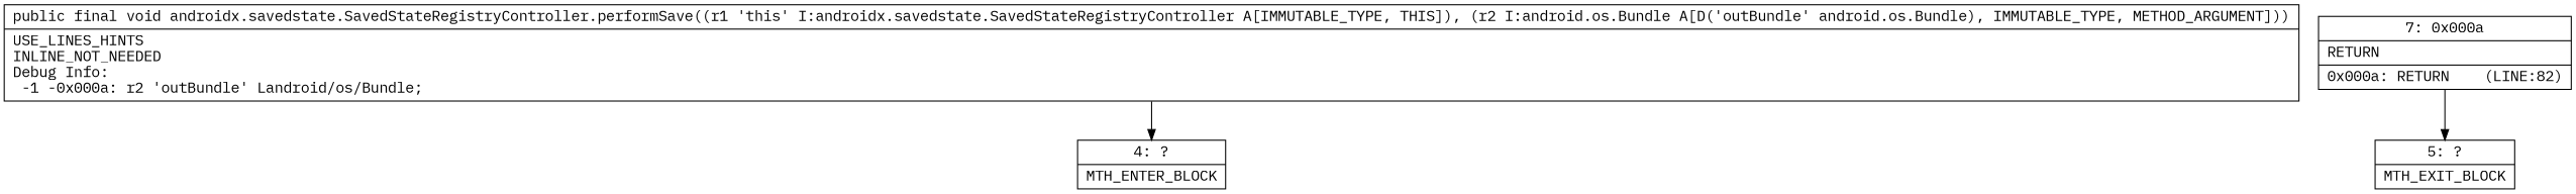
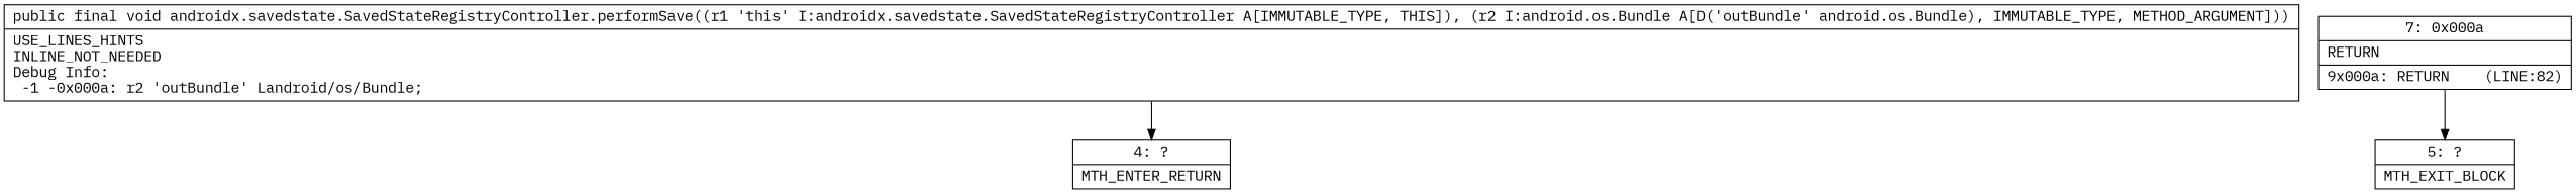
  digraph {
    fontname="IBM Plex Mono"
    node [fontname="IBM Plex Mono" shape=record]
    edge [fontname="IBM Plex Mono"]
-   n1 [label="{4\:\ ?|MTH_ENTER_BLOCK\l}"]
-   n2 [label="{7\:\ 0x000a|RETURN\l|0x000a: RETURN    (LINE:82)\l}"]
+   n1 [label="{4\:\ ?|MTH_ENTER_RETURN\l}"]
+   n2 [label="{7\:\ 0x000a|RETURN\l|9x000a: RETURN    (LINE:82)\l}"]
    n3 [label="{5\:\ ?|MTH_EXIT_BLOCK\l}"]
    n4 [label="{public final void androidx.savedstate.SavedStateRegistryController.performSave((r1 'this' I:androidx.savedstate.SavedStateRegistryController A[IMMUTABLE_TYPE, THIS]), (r2 I:android.os.Bundle A[D('outBundle' android.os.Bundle), IMMUTABLE_TYPE, METHOD_ARGUMENT]))  | USE_LINES_HINTS\lINLINE_NOT_NEEDED\lDebug Info:\l  \-1 \-0x000a: r2 'outBundle' Landroid\/os\/Bundle;\l}"]
    n2 -> n3
    n4 -> n1
  }
